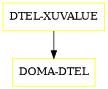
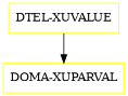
  digraph {
    node [color=yellow shape=box]
    "DTEL-XUVALUE"
-   "DOMA-XUPARVAL" [label="DOMA-DTEL"]
+   "DOMA-XUPARVAL"
    "DTEL-XUVALUE" -> "DOMA-XUPARVAL"
  }
